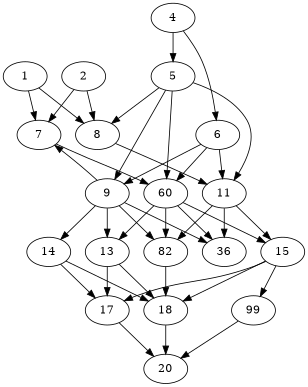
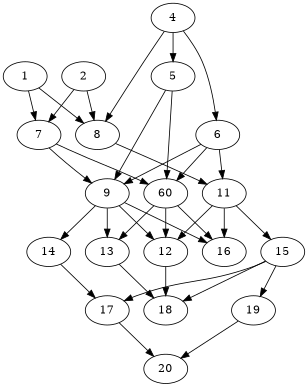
  digraph {
    node [alpha=0.01]
    1 [alpha=0.04 expect_size=15015936]
    7 [expect_size=37628928]
    8 [expect_size=40537088]
    9 [alpha=0.15 expect_size=35846144]
    n5 [alpha=0.05 expect_size=5712896 label=60]
    11 [alpha=0.09 expect_size=47172608]
-   12 [alpha=0.00 expect_size=9286656 label=82]
+   12 [alpha=0.00 expect_size=9286656]
    13 [expect_size=35252224]
    14 [alpha=0.16 expect_size=35310592]
-   16 [alpha=0.16 expect_size=43821056 label=36]
+   16 [alpha=0.16 expect_size=43821056]
    15 [alpha=0.18 expect_size=22175744]
    2 [alpha=0.11 expect_size=48375808]
    5 [alpha=0.09 expect_size=25012224]
    4 [alpha=0.14 expect_size=50954240]
    6 [alpha=0.07 expect_size=33281024]
    18 [alpha=0.02 expect_size=17288192]
    17 [alpha=0.03 expect_size=13779968]
-   19 [alpha=0.19 expect_size=19755008 label=99]
+   19 [alpha=0.19 expect_size=19755008]
    20 [alpha=0.14 expect_size=7151616]
    1 -> 7
    1 -> 8
-   9 -> 7
+   7 -> 9
    7 -> n5
    8 -> 11
    9 -> 12
    9 -> 13
    9 -> 14
    9 -> 16
    n5 -> 12
    n5 -> 13
    n5 -> 16
-   n5 -> 15
    11 -> 12
    11 -> 16
    11 -> 15
    12 -> 18
    13 -> 18
-   13 -> 17
-   14 -> 18
    14 -> 17
    15 -> 18
    15 -> 17
    15 -> 19
    2 -> 7
    2 -> 8
    5 -> 9
    5 -> n5
-   5 -> 11
-   5 -> 8
+   4 -> 8
    4 -> 5
    4 -> 6
    6 -> 9
    6 -> n5
    6 -> 11
-   18 -> 20
    17 -> 20
    19 -> 20
  }
